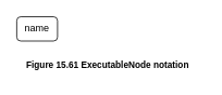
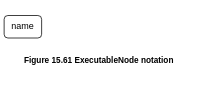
  <mxCell id="0" />
  <mxCell id="1" parent="0" />
- <mxCell id="2" value="name" style="html=1;align=center;verticalAlign=top;rounded=1;absoluteArcSize=1;arcSize=10;dashed=0;whiteSpace=wrap;" vertex="1" parent="1"><mxGeometry width="50" height="30" as="geometry" x="20" y="20" /></mxCell>
+ <mxCell id="2" value="name" style="html=1;align=center;verticalAlign=top;rounded=1;absoluteArcSize=1;arcSize=10;dashed=0;whiteSpace=wrap;" vertex="1" parent="1"><mxGeometry x="5" y="20" width="50" height="30" as="geometry" /></mxCell>
  <mxCell id="3" value="&lt;b&gt;Figure 15.61 ExecutableNode notation&lt;/b&gt;" style="text;html=1;align=left;verticalAlign=middle;resizable=0;points=[];autosize=1;strokeColor=none;fillColor=none;fontSize=11;fontFamily=Helvetica;fontColor=default;" vertex="1" parent="1"><mxGeometry x="30" y="65" width="220" height="30" as="geometry" /></mxCell>
